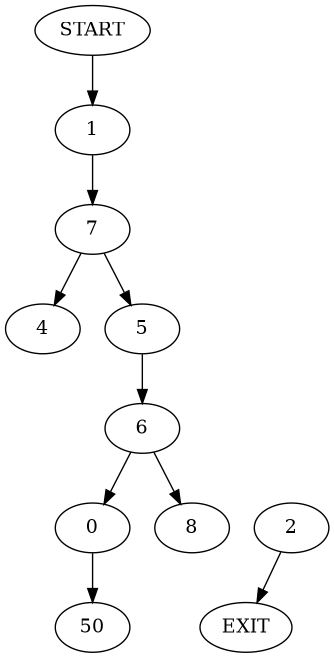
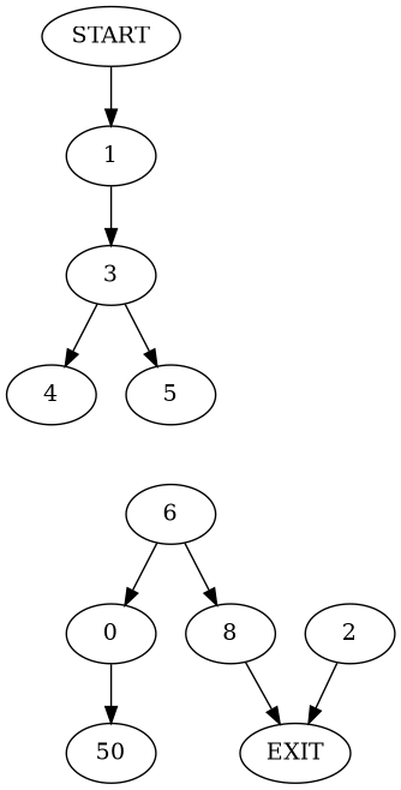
  digraph {
    n1 [label=START]
    1
-   3 [label=7]
+   3
    n4 [label=EXIT]
    2
    4
    5
    6
    n9 [label=0]
    8
    n11 [label=50]
    n1 -> 1
    1 -> 3
    3 -> 4
    3 -> 5
    2 -> n4
-   5 -> 6
    6 -> n9
    6 -> 8
    n9 -> n11
+   8 -> n4
  }
